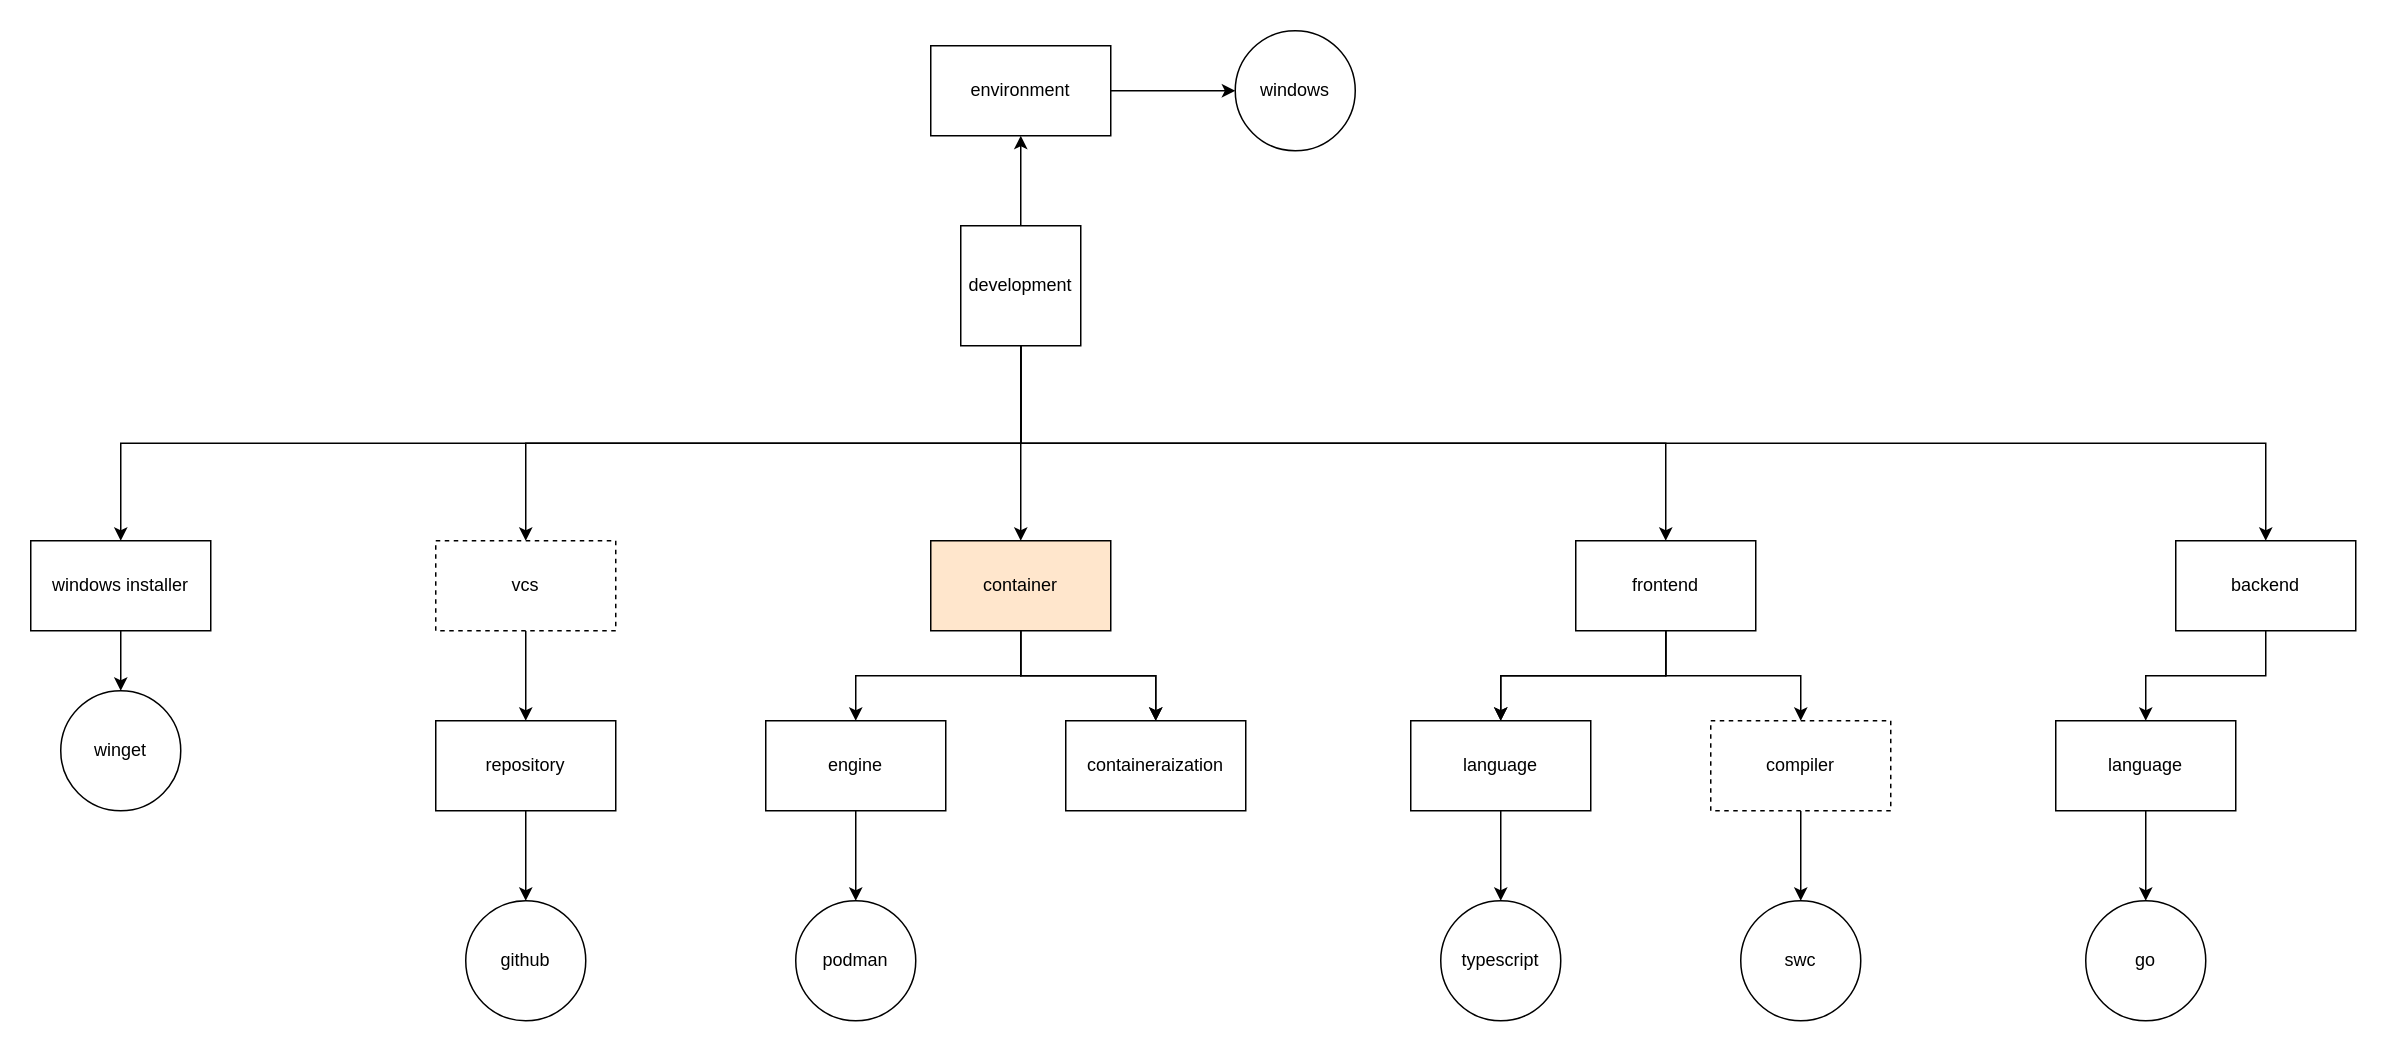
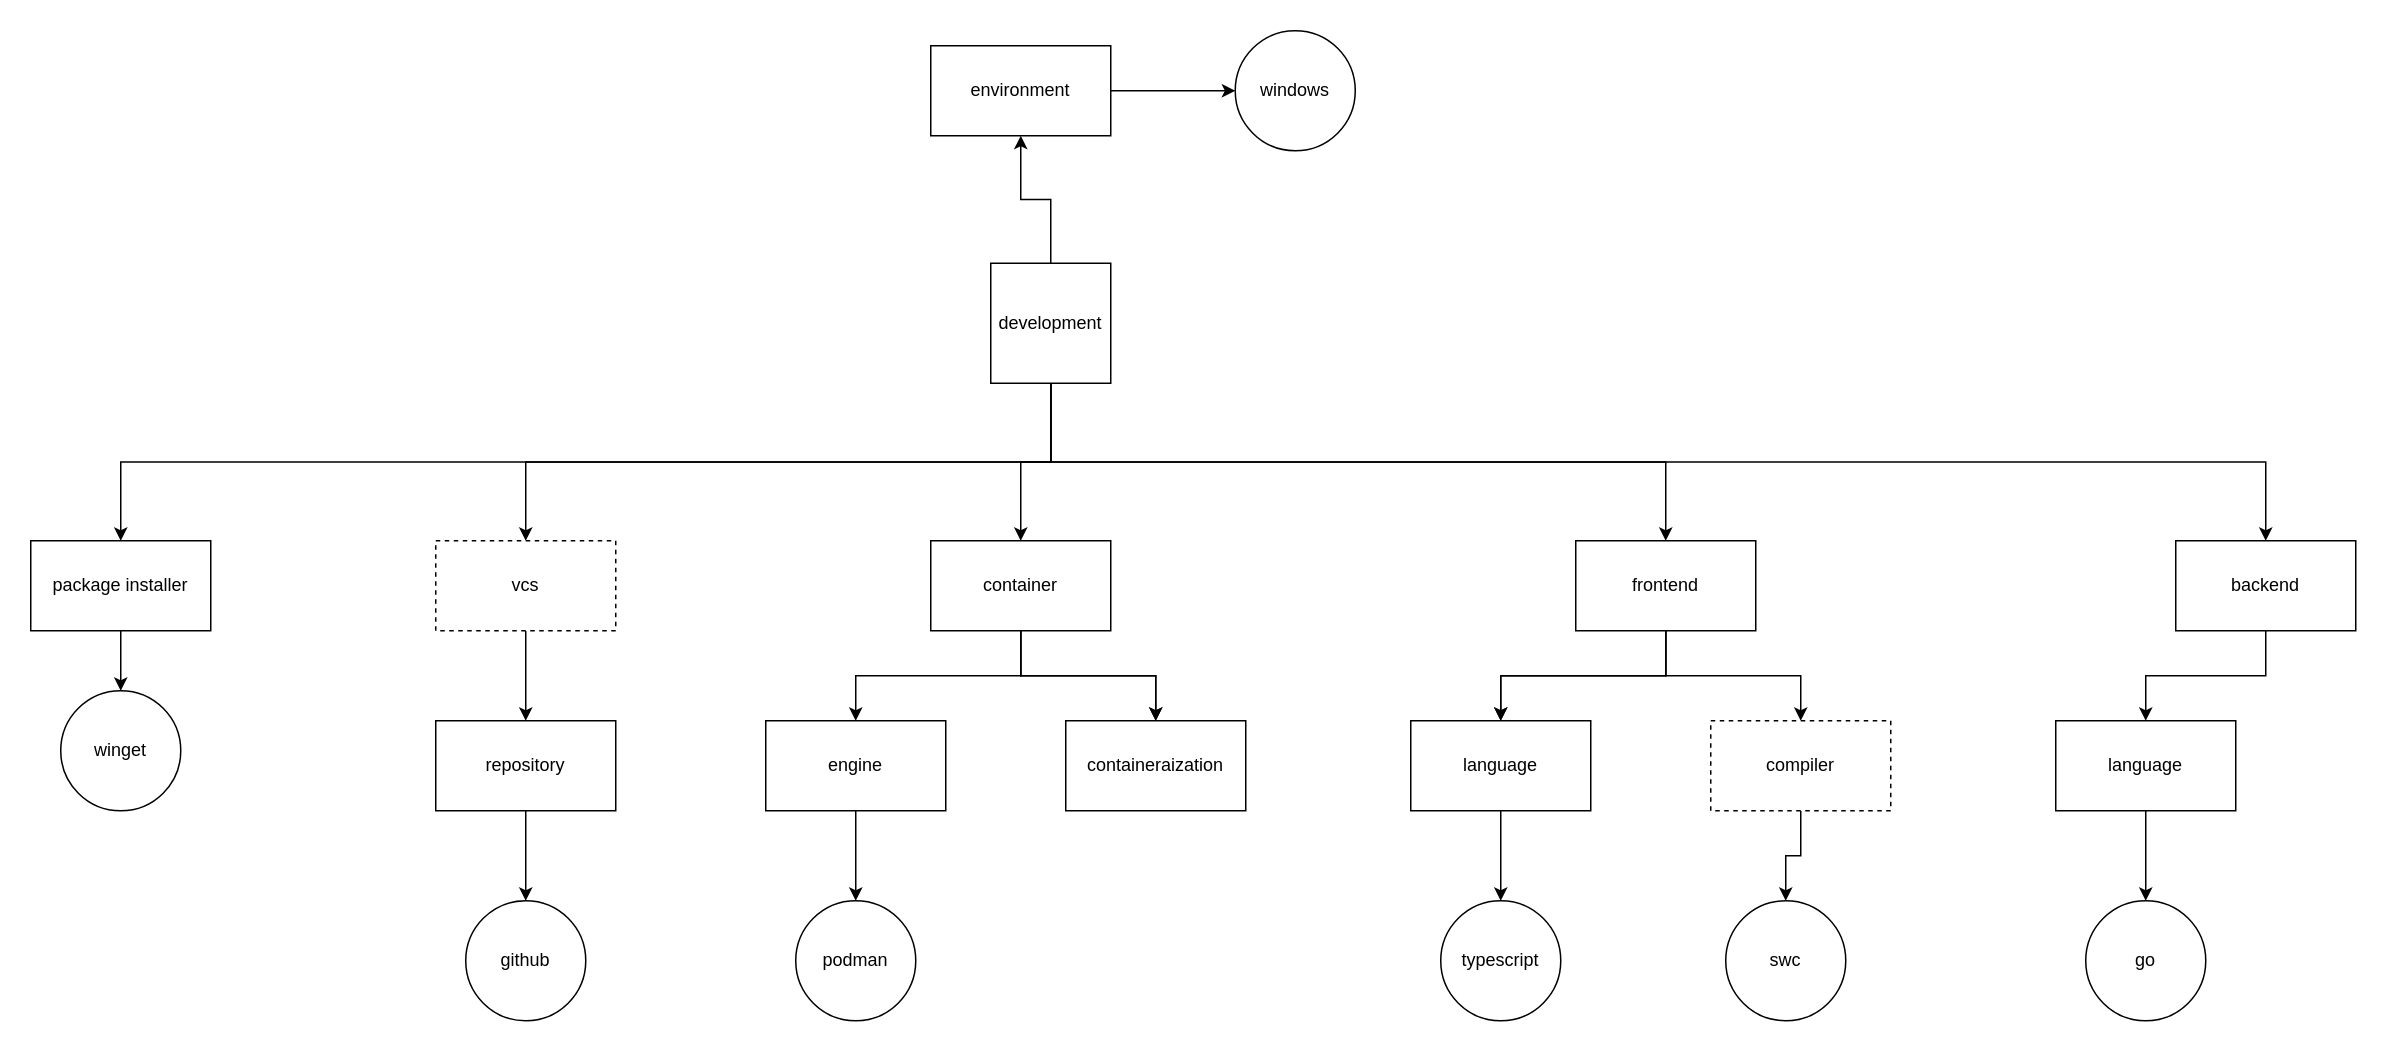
  <mxCell id="0" />
  <mxCell id="1" parent="0" />
  <mxCell id="2" value="" style="edgeStyle=orthogonalEdgeStyle;rounded=0;orthogonalLoop=1;jettySize=auto;html=1;entryX=0.5;entryY=0;entryDx=0;entryDy=0;exitX=0.5;exitY=1;exitDx=0;exitDy=0;" parent="1" source="8" target="10" edge="1"><mxGeometry relative="1" as="geometry" /></mxCell>
  <mxCell id="3" style="edgeStyle=orthogonalEdgeStyle;rounded=0;orthogonalLoop=1;jettySize=auto;html=1;entryX=0.5;entryY=0;entryDx=0;entryDy=0;exitX=0.5;exitY=1;exitDx=0;exitDy=0;" parent="1" source="8" target="13" edge="1"><mxGeometry relative="1" as="geometry" /></mxCell>
  <mxCell id="4" value="" style="edgeStyle=orthogonalEdgeStyle;rounded=0;orthogonalLoop=1;jettySize=auto;html=1;" parent="1" source="8" target="21" edge="1"><mxGeometry relative="1" as="geometry" /></mxCell>
  <mxCell id="5" style="edgeStyle=orthogonalEdgeStyle;rounded=0;orthogonalLoop=1;jettySize=auto;html=1;entryX=0.5;entryY=0;entryDx=0;entryDy=0;" edge="1" parent="1" source="8" target="18"><mxGeometry relative="1" as="geometry" /></mxCell>
  <mxCell id="6" style="edgeStyle=orthogonalEdgeStyle;rounded=0;orthogonalLoop=1;jettySize=auto;html=1;entryX=0.5;entryY=0;entryDx=0;entryDy=0;exitX=0.5;exitY=1;exitDx=0;exitDy=0;" edge="1" parent="1" source="8" target="29"><mxGeometry relative="1" as="geometry" /></mxCell>
  <mxCell id="7" style="edgeStyle=orthogonalEdgeStyle;rounded=0;orthogonalLoop=1;jettySize=auto;html=1;entryX=0.5;entryY=0;entryDx=0;entryDy=0;exitX=0.5;exitY=1;exitDx=0;exitDy=0;" edge="1" parent="1" source="8" target="37"><mxGeometry relative="1" as="geometry" /></mxCell>
- <mxCell id="8" value="development" style="whiteSpace=wrap;html=1;aspect=fixed;" parent="1" vertex="1"><mxGeometry x="640" y="150" width="80" height="80" as="geometry" /></mxCell>
+ <mxCell id="8" value="development" style="whiteSpace=wrap;html=1;aspect=fixed;" parent="1" vertex="1"><mxGeometry x="660" y="175" width="80" height="80" as="geometry" /></mxCell>
  <mxCell id="9" value="" style="edgeStyle=orthogonalEdgeStyle;rounded=0;orthogonalLoop=1;jettySize=auto;html=1;" parent="1" source="10" target="11" edge="1"><mxGeometry relative="1" as="geometry" /></mxCell>
- <mxCell id="10" value="windows installer" style="whiteSpace=wrap;html=1;" parent="1" vertex="1"><mxGeometry x="20" y="360" width="120" height="60" as="geometry" /></mxCell>
+ <mxCell id="10" value="package installer" style="whiteSpace=wrap;html=1;" parent="1" vertex="1"><mxGeometry x="20" y="360" width="120" height="60" as="geometry" /></mxCell>
  <mxCell id="11" value="winget" style="ellipse;whiteSpace=wrap;html=1;" parent="1" vertex="1"><mxGeometry x="40" y="460" width="80" height="80" as="geometry" /></mxCell>
  <mxCell id="12" value="" style="edgeStyle=orthogonalEdgeStyle;rounded=0;orthogonalLoop=1;jettySize=auto;html=1;" parent="1" source="13" target="42" edge="1"><mxGeometry relative="1" as="geometry" /></mxCell>
  <mxCell id="13" value="vcs" style="rounded=0;whiteSpace=wrap;html=1;dashed=1;" parent="1" vertex="1"><mxGeometry x="290" y="360" width="120" height="60" as="geometry" /></mxCell>
  <mxCell id="14" value="github" style="ellipse;whiteSpace=wrap;html=1;" parent="1" vertex="1"><mxGeometry x="310" y="600" width="80" height="80" as="geometry" /></mxCell>
  <mxCell id="15" value="" style="edgeStyle=orthogonalEdgeStyle;rounded=0;orthogonalLoop=1;jettySize=auto;html=1;" parent="1" source="18" target="22" edge="1"><mxGeometry relative="1" as="geometry" /></mxCell>
  <mxCell id="16" value="" style="edgeStyle=orthogonalEdgeStyle;rounded=0;orthogonalLoop=1;jettySize=auto;html=1;exitX=0.5;exitY=1;exitDx=0;exitDy=0;" parent="1" source="18" target="22" edge="1"><mxGeometry relative="1" as="geometry"><Array as="points"><mxPoint x="680" y="450" /><mxPoint x="770" y="450" /></Array></mxGeometry></mxCell>
  <mxCell id="17" style="edgeStyle=orthogonalEdgeStyle;rounded=0;orthogonalLoop=1;jettySize=auto;html=1;entryX=0.5;entryY=0;entryDx=0;entryDy=0;exitX=0.5;exitY=1;exitDx=0;exitDy=0;" parent="1" source="18" target="24" edge="1"><mxGeometry relative="1" as="geometry" /></mxCell>
- <mxCell id="18" value="container" style="rounded=0;whiteSpace=wrap;html=1;fillColor=#ffe6cc;" parent="1" vertex="1"><mxGeometry x="620" y="360" width="120" height="60" as="geometry" /></mxCell>
+ <mxCell id="18" value="container" style="rounded=0;whiteSpace=wrap;html=1;" parent="1" vertex="1"><mxGeometry x="620" y="360" width="120" height="60" as="geometry" /></mxCell>
  <mxCell id="19" value="" style="edgeStyle=orthogonalEdgeStyle;rounded=0;orthogonalLoop=1;jettySize=auto;html=1;" parent="1" source="21" target="20" edge="1"><mxGeometry relative="1" as="geometry" /></mxCell>
  <mxCell id="20" value="windows" style="ellipse;whiteSpace=wrap;html=1;" parent="1" vertex="1"><mxGeometry x="823" y="20" width="80" height="80" as="geometry" /></mxCell>
  <mxCell id="21" value="environment" style="whiteSpace=wrap;html=1;" parent="1" vertex="1"><mxGeometry x="620" y="30" width="120" height="60" as="geometry" /></mxCell>
  <mxCell id="22" value="containeraization" style="whiteSpace=wrap;html=1;rounded=0;" parent="1" vertex="1"><mxGeometry x="710" y="480" width="120" height="60" as="geometry" /></mxCell>
  <mxCell id="23" value="" style="edgeStyle=orthogonalEdgeStyle;rounded=0;orthogonalLoop=1;jettySize=auto;html=1;" parent="1" source="24" target="25" edge="1"><mxGeometry relative="1" as="geometry" /></mxCell>
  <mxCell id="24" value="engine" style="whiteSpace=wrap;html=1;rounded=0;" parent="1" vertex="1"><mxGeometry x="510" y="480" width="120" height="60" as="geometry" /></mxCell>
  <mxCell id="25" value="podman" style="ellipse;whiteSpace=wrap;html=1;rounded=0;" parent="1" vertex="1"><mxGeometry x="530" y="600" width="80" height="80" as="geometry" /></mxCell>
  <mxCell id="26" value="" style="edgeStyle=orthogonalEdgeStyle;rounded=0;orthogonalLoop=1;jettySize=auto;html=1;" parent="1" source="29" target="31" edge="1"><mxGeometry relative="1" as="geometry" /></mxCell>
  <mxCell id="27" value="" style="edgeStyle=orthogonalEdgeStyle;rounded=0;orthogonalLoop=1;jettySize=auto;html=1;" parent="1" source="29" target="31" edge="1"><mxGeometry relative="1" as="geometry" /></mxCell>
  <mxCell id="28" value="" style="edgeStyle=orthogonalEdgeStyle;rounded=0;orthogonalLoop=1;jettySize=auto;html=1;" parent="1" source="29" target="33" edge="1"><mxGeometry relative="1" as="geometry" /></mxCell>
  <mxCell id="29" value="frontend" style="whiteSpace=wrap;html=1;" parent="1" vertex="1"><mxGeometry x="1050" y="360" width="120" height="60" as="geometry" /></mxCell>
  <mxCell id="30" value="" style="edgeStyle=orthogonalEdgeStyle;rounded=0;orthogonalLoop=1;jettySize=auto;html=1;" parent="1" source="31" target="34" edge="1"><mxGeometry relative="1" as="geometry" /></mxCell>
  <mxCell id="31" value="language" style="whiteSpace=wrap;html=1;" parent="1" vertex="1"><mxGeometry x="940" y="480" width="120" height="60" as="geometry" /></mxCell>
  <mxCell id="32" value="" style="edgeStyle=orthogonalEdgeStyle;rounded=0;orthogonalLoop=1;jettySize=auto;html=1;" parent="1" source="33" target="35" edge="1"><mxGeometry relative="1" as="geometry" /></mxCell>
  <mxCell id="33" value="compiler" style="whiteSpace=wrap;html=1;dashed=1;" parent="1" vertex="1"><mxGeometry x="1140" y="480" width="120" height="60" as="geometry" /></mxCell>
  <mxCell id="34" value="typescript" style="ellipse;whiteSpace=wrap;html=1;" parent="1" vertex="1"><mxGeometry x="960" y="600" width="80" height="80" as="geometry" /></mxCell>
- <mxCell id="35" value="swc" style="ellipse;whiteSpace=wrap;html=1;" parent="1" vertex="1"><mxGeometry x="1160" y="600" width="80" height="80" as="geometry" /></mxCell>
+ <mxCell id="35" value="swc" style="ellipse;whiteSpace=wrap;html=1;" parent="1" vertex="1"><mxGeometry x="1150" y="600" width="80" height="80" as="geometry" /></mxCell>
  <mxCell id="36" value="" style="edgeStyle=orthogonalEdgeStyle;rounded=0;orthogonalLoop=1;jettySize=auto;html=1;" parent="1" source="37" target="39" edge="1"><mxGeometry relative="1" as="geometry" /></mxCell>
  <mxCell id="37" value="backend" style="rounded=0;whiteSpace=wrap;html=1;" parent="1" vertex="1"><mxGeometry x="1450" y="360" width="120" height="60" as="geometry" /></mxCell>
  <mxCell id="38" value="" style="edgeStyle=orthogonalEdgeStyle;rounded=0;orthogonalLoop=1;jettySize=auto;html=1;" parent="1" source="39" target="40" edge="1"><mxGeometry relative="1" as="geometry" /></mxCell>
  <mxCell id="39" value="language" style="whiteSpace=wrap;html=1;rounded=0;" parent="1" vertex="1"><mxGeometry x="1370" y="480" width="120" height="60" as="geometry" /></mxCell>
  <mxCell id="40" value="go" style="ellipse;whiteSpace=wrap;html=1;rounded=0;" parent="1" vertex="1"><mxGeometry x="1390" y="600" width="80" height="80" as="geometry" /></mxCell>
  <mxCell id="41" style="edgeStyle=orthogonalEdgeStyle;rounded=0;orthogonalLoop=1;jettySize=auto;html=1;entryX=0.5;entryY=0;entryDx=0;entryDy=0;" parent="1" source="42" target="14" edge="1"><mxGeometry relative="1" as="geometry" /></mxCell>
  <mxCell id="42" value="repository" style="whiteSpace=wrap;html=1;rounded=0;" parent="1" vertex="1"><mxGeometry x="290" y="480" width="120" height="60" as="geometry" /></mxCell>
